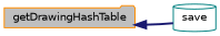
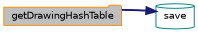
  digraph {
    rankdir=LR
    node [fontname=Helvetica fontsize=10 style=filled]
    n1 [color=darkorange fillcolor=grey75 fontcolor=black height=0.2 label=getDrawingHashTable shape=folder width=0.4]
    n2 [color=teal fillcolor=white height=0.2 label=save shape=cylinder width=0.4]
-   n1 -> n2 [color=midnightblue dir=back fontname=Helvetica fontsize=10 labelfontname=Helvetica labelfontsize=10 style=bold]
+   n2 -> n1 [color=midnightblue dir=back fontname=Helvetica fontsize=10 labelfontname=Helvetica labelfontsize=10 style=bold]
  }
